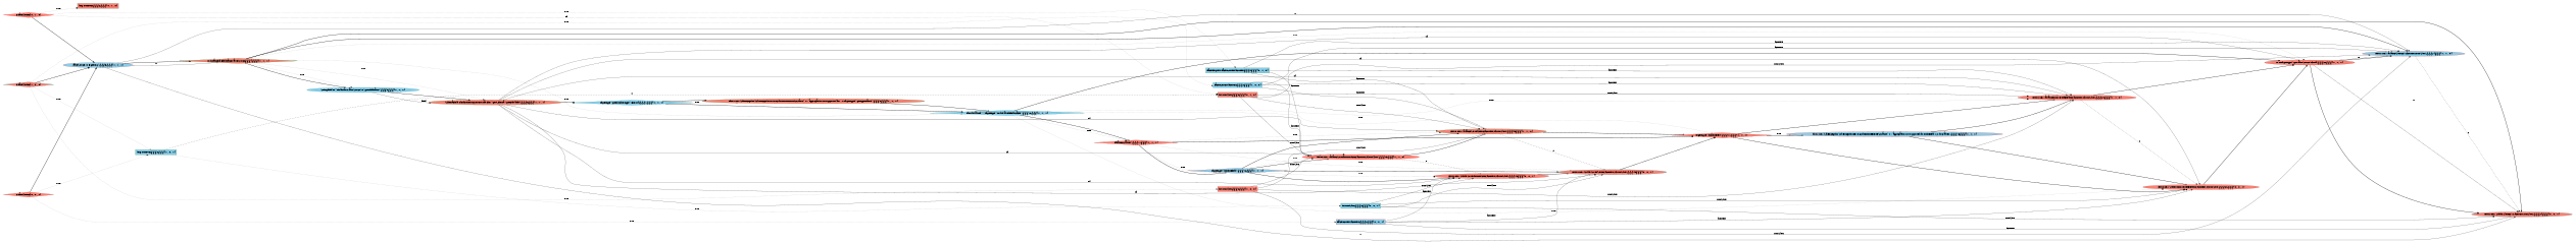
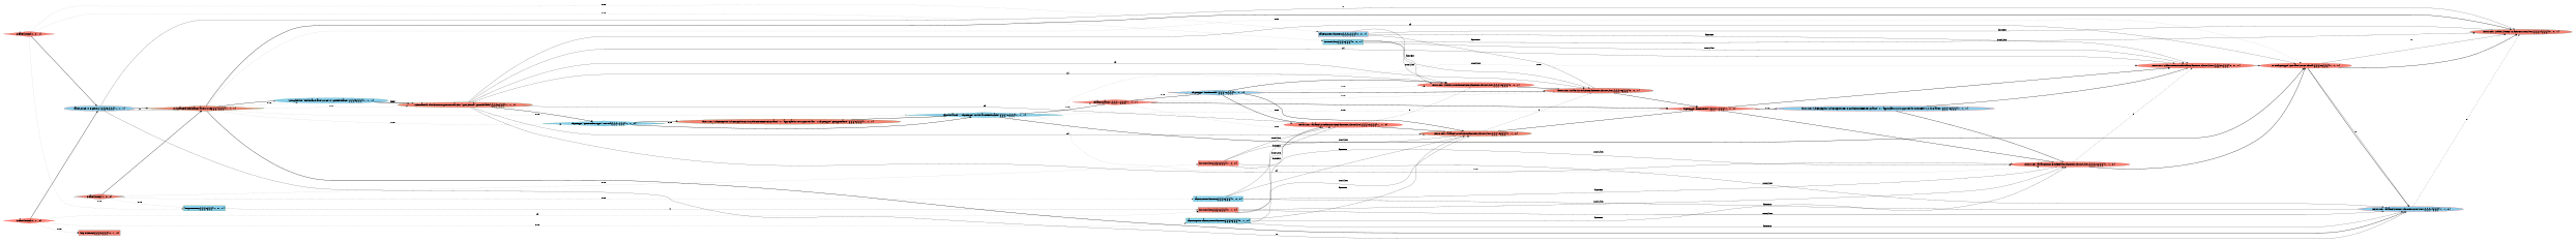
  digraph {
    rankdir=LR
    node [color=brown fillcolor=salmon shape=ellipse style=filled]
    edge [arrowhead=normal style=solid]
    n1 [label="createSlotAcc['0', '0', '1']" shape=diamond]
    n2 [color=red fillcolor=skyblue label="FacetContext fcontext@@@2@@@['0', '0', '1']" shape=box]
    n3 [color=darkgreen fillcolor=skyblue label="int numSlots@@@2@@@['0', '0', '1']" shape=box]
    n4 [color=darkgreen fillcolor=skyblue label="long numDocs@@@2@@@['1', '0', '1']" shape=box]
    n5 [fillcolor=skyblue label="ValueSource vs = getArg()@@@3@@@['1', '1', '1']"]
    n6 [label="return new StddevSortedNumericAcc(fcontext,sf,numSlots)@@@13@@@['0', '0', '1']"]
    n7 [color=teal label="return new StddevSlotAcc(vs,fcontext,numSlots)@@@24@@@['0', '0', '1']"]
    n8 [color=teal label="return new StddevSortedSetAcc(fcontext,sf,numSlots)@@@15@@@['0', '0', '1']"]
    n9 [label="return new StddevUnInvertedFieldAcc(fcontext,sf,numSlots)@@@20@@@['0', '0', '1']"]
    n10 [color=teal label="int numSlots@@@2@@@['0', '1', '0']" shape=box]
    n11 [color=red fillcolor=skyblue label="return new VarianceSlotAcc(vs,fcontext,numSlots)@@@24@@@['1', '1', '0']"]
    n12 [color=darkgreen label="vs instanceof FieldNameValueSource@@@4@@@['1', '1', '1']" shape=diamond]
    n13 [label="sf.getType().isPointField()@@@17@@@['1', '1', '1']" shape=diamond]
    n14 [label="vs = sf.getType().getValueSource(sf,null)@@@22@@@['1', '1', '1']"]
    n15 [color=teal label="createSlotAcc['1', '0', '0']" shape=diamond]
    n16 [color=teal fillcolor=skyblue label="FacetContext fcontext@@@2@@@['1', '0', '0']" shape=box]
    n17 [label="int numSlots@@@2@@@['1', '0', '0']" shape=box]
    n18 [color=darkgreen label="return new VarianceSortedSetAcc(fcontext,sf,numSlots)@@@15@@@['1', '1', '0']"]
    n19 [color=red label="return new VarianceSortedNumericAcc(fcontext,sf,numSlots)@@@13@@@['1', '1', '0']"]
    n20 [label="return new VarianceUnInvertedFieldAcc(fcontext,sf,numSlots)@@@20@@@['1', '1', '0']"]
    n21 [label="sf.hasDocValues()@@@11@@@['1', '1', '1']" shape=diamond]
    n22 [fillcolor=skyblue label="sf.getType().isPointField()@@@12@@@['1', '1', '1']" shape=diamond]
    n23 [color=red fillcolor=skyblue label="throw new SolrException(SolrException.ErrorCode.BAD_REQUEST,name() + \" aggregation not supported for PointField w/o docValues\")@@@18@@@['1', '1', '1']"]
    n24 [color=red label="createSlotAcc['0', '1', '0']" shape=diamond]
    n25 [color=darkgreen fillcolor=skyblue label="FacetRequest.FacetContext fcontext@@@2@@@['0', '1', '0']" shape=box]
    n26 [color=teal label="long numDocs@@@2@@@['0', '1', '0']" shape=box]
    n27 [color=darkgreen label="SchemaField sf = fcontext.qcontext.searcher().getSchema().getField(field)@@@6@@@['1', '1', '1']"]
    n28 [color=teal fillcolor=skyblue label="sf.getType().getNumberType() == null@@@7@@@['1', '1', '1']" shape=diamond]
    n29 [color=darkgreen label="throw new SolrException(SolrException.ErrorCode.BAD_REQUEST,name() + \" aggregation not supported for \" + sf.getType().getTypeName())@@@8@@@['1', '1', '1']"]
    n30 [color=teal fillcolor=skyblue label="sf.multiValued() || sf.getType().multiValuedFieldCache()@@@10@@@['1', '1', '1']" shape=diamond]
    n31 [color=teal fillcolor=skyblue label="String field = ((FieldNameValueSource)vs).getFieldName()@@@5@@@['1', '1', '1']"]
    n1 -> n2 [label=true style=dotted]
-   n4 -> n3 [label=true style=dotted]
+   n1 -> n3 [label=true style=dotted]
    n1 -> n4 [label=true style=dotted]
    n1 -> n5 [style=bold]
    n2 -> n6 [label=fcontext]
    n2 -> n7 [arrowhead=odot label=fcontext]
    n2 -> n8 [arrowhead=odot label=fcontext]
    n2 -> n9 [label=fcontext]
    n3 -> n6 [label=numSlots]
    n3 -> n7 [arrowhead=box label=numSlots]
    n3 -> n8 [label=numSlots]
    n3 -> n9 [arrowhead=box label=numSlots]
    n4 -> n10 [label=0 style=dashed]
    n5 -> n7 [label=vs]
    n5 -> n11 [label=vs]
    n5 -> n12 [arrowhead=odot label=vs]
    n5 -> n12 [style=bold]
    n6 -> n8 [arrowhead=odot style=bold]
    n8 -> n13 [arrowhead=box style=bold]
    n9 -> n14 [style=bold]
    n10 -> n11 [label=numSlots]
    n10 -> n18 [arrowhead=box label=numSlots]
    n10 -> n19 [label=numSlots]
    n10 -> n20 [arrowhead=box label=numSlots]
    n11 -> n7 [label=0 style=dashed]
    n12 -> n7 [style=bold]
    n12 -> n11 [style=bold]
    n12 -> n14 [label=true style=dotted]
    n12 -> n27 [label=true style=dotted]
+   n12 -> n28 [arrowhead=box label=true style=dotted]
    n12 -> n30 [arrowhead=odot label=true style=dotted]
    n12 -> n31 [arrowhead=odot style=bold]
    n12 -> n31 [label=true style=dotted]
    n13 -> n9 [arrowhead=box style=bold]
    n13 -> n20 [arrowhead=odot style=bold]
    n13 -> n23 [arrowhead=odot label=true style=dotted]
    n13 -> n23 [arrowhead=odot style=bold]
    n14 -> n7 [arrowhead=box label=vs]
    n14 -> n7 [arrowhead=box style=bold]
    n14 -> n11 [arrowhead=odot label=vs]
    n14 -> n11 [style=bold]
    n15 -> n4 [arrowhead=odot label=true style=dotted]
-   n15 -> n5 [arrowhead=box style=bold]
+   n15 -> n12 [arrowhead=box style=bold]
    n15 -> n16 [label=true style=dotted]
    n15 -> n17 [label=true style=dotted]
    n16 -> n11 [arrowhead=odot label=fcontext]
    n16 -> n18 [arrowhead=odot label=fcontext]
    n16 -> n19 [arrowhead=odot label=fcontext]
    n16 -> n20 [arrowhead=odot label=fcontext]
    n17 -> n11 [label=numSlots]
    n17 -> n18 [arrowhead=odot label=numSlots]
    n17 -> n19 [arrowhead=box label=numSlots]
    n17 -> n20 [arrowhead=box label=numSlots]
    n18 -> n8 [arrowhead=odot label=0 style=dashed]
    n18 -> n13 [arrowhead=odot style=bold]
    n19 -> n6 [arrowhead=odot label=0 style=dashed]
    n19 -> n18 [arrowhead=odot style=bold]
    n20 -> n9 [label=0 style=dashed]
    n20 -> n14 [arrowhead=box style=bold]
    n21 -> n8 [arrowhead=odot label=true style=dotted]
    n21 -> n13 [arrowhead=box style=bold]
    n21 -> n18 [label=true style=dotted]
    n21 -> n22 [arrowhead=odot style=bold]
    n21 -> n22 [arrowhead=odot label=true style=dotted]
    n22 -> n6 [arrowhead=box style=bold]
    n22 -> n6 [arrowhead=box label=true style=dotted]
    n22 -> n8 [style=bold]
    n22 -> n18 [style=bold]
    n22 -> n19 [arrowhead=odot style=bold]
    n22 -> n19 [arrowhead=box label=true style=dotted]
    n23 -> n9 [arrowhead=odot style=bold]
    n23 -> n20 [arrowhead=odot style=bold]
    n24 -> n5 [style=bold]
    n24 -> n10 [arrowhead=box label=sf style=dotted]
    n24 -> n25 [label=true style=dotted]
    n24 -> n26 [arrowhead=box label=true style=dotted]
    n25 -> n11 [arrowhead=box label=fcontext]
    n25 -> n18 [label=fcontext]
    n25 -> n19 [arrowhead=box label=fcontext]
    n25 -> n20 [arrowhead=box label=fcontext]
    n27 -> n6 [label=sf]
    n27 -> n8 [arrowhead=box label=sf]
    n27 -> n9 [label=sf]
    n27 -> n14 [arrowhead=odot label=sf]
    n27 -> n18 [label=sf]
    n27 -> n19 [arrowhead=odot label=sf]
    n27 -> n20 [label=sf]
    n27 -> n28 [arrowhead=box style=bold]
    n28 -> n29 [style=bold]
    n28 -> n29 [arrowhead=odot label=true style=dotted]
    n28 -> n30 [style=bold]
    n29 -> n30 [arrowhead=odot style=bold]
    n30 -> n9 [arrowhead=box label=true style=dotted]
    n30 -> n13 [arrowhead=odot label=true style=dotted]
    n30 -> n14 [style=bold]
    n30 -> n20 [arrowhead=box label=true style=dotted]
    n30 -> n21 [label=true style=dotted]
    n30 -> n21 [arrowhead=odot style=bold]
    n31 -> n27 [label=field]
    n31 -> n27 [style=bold]
  }
